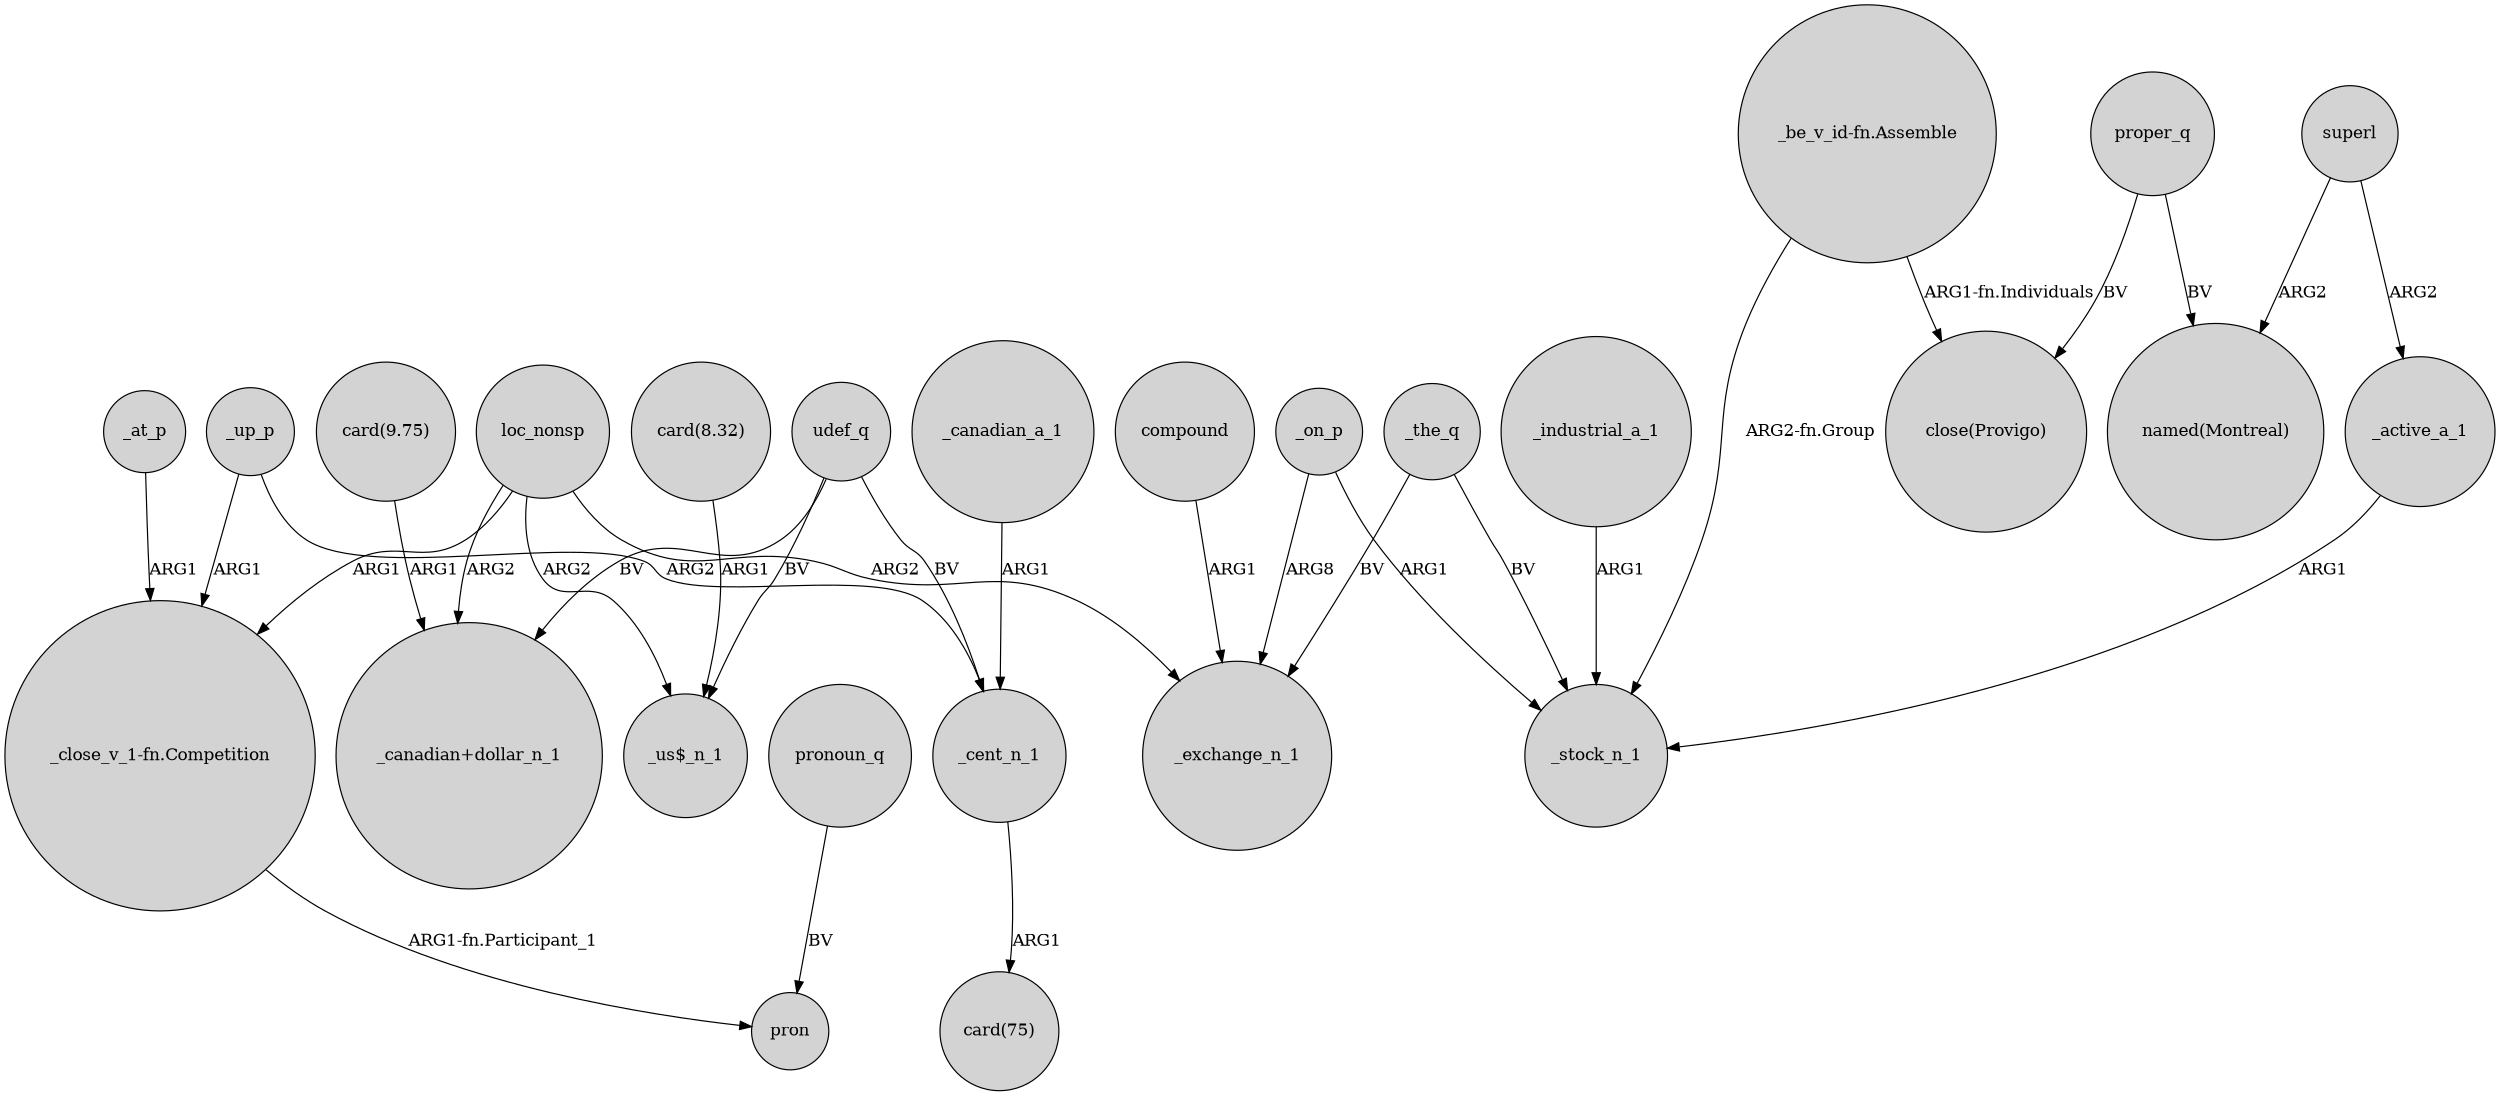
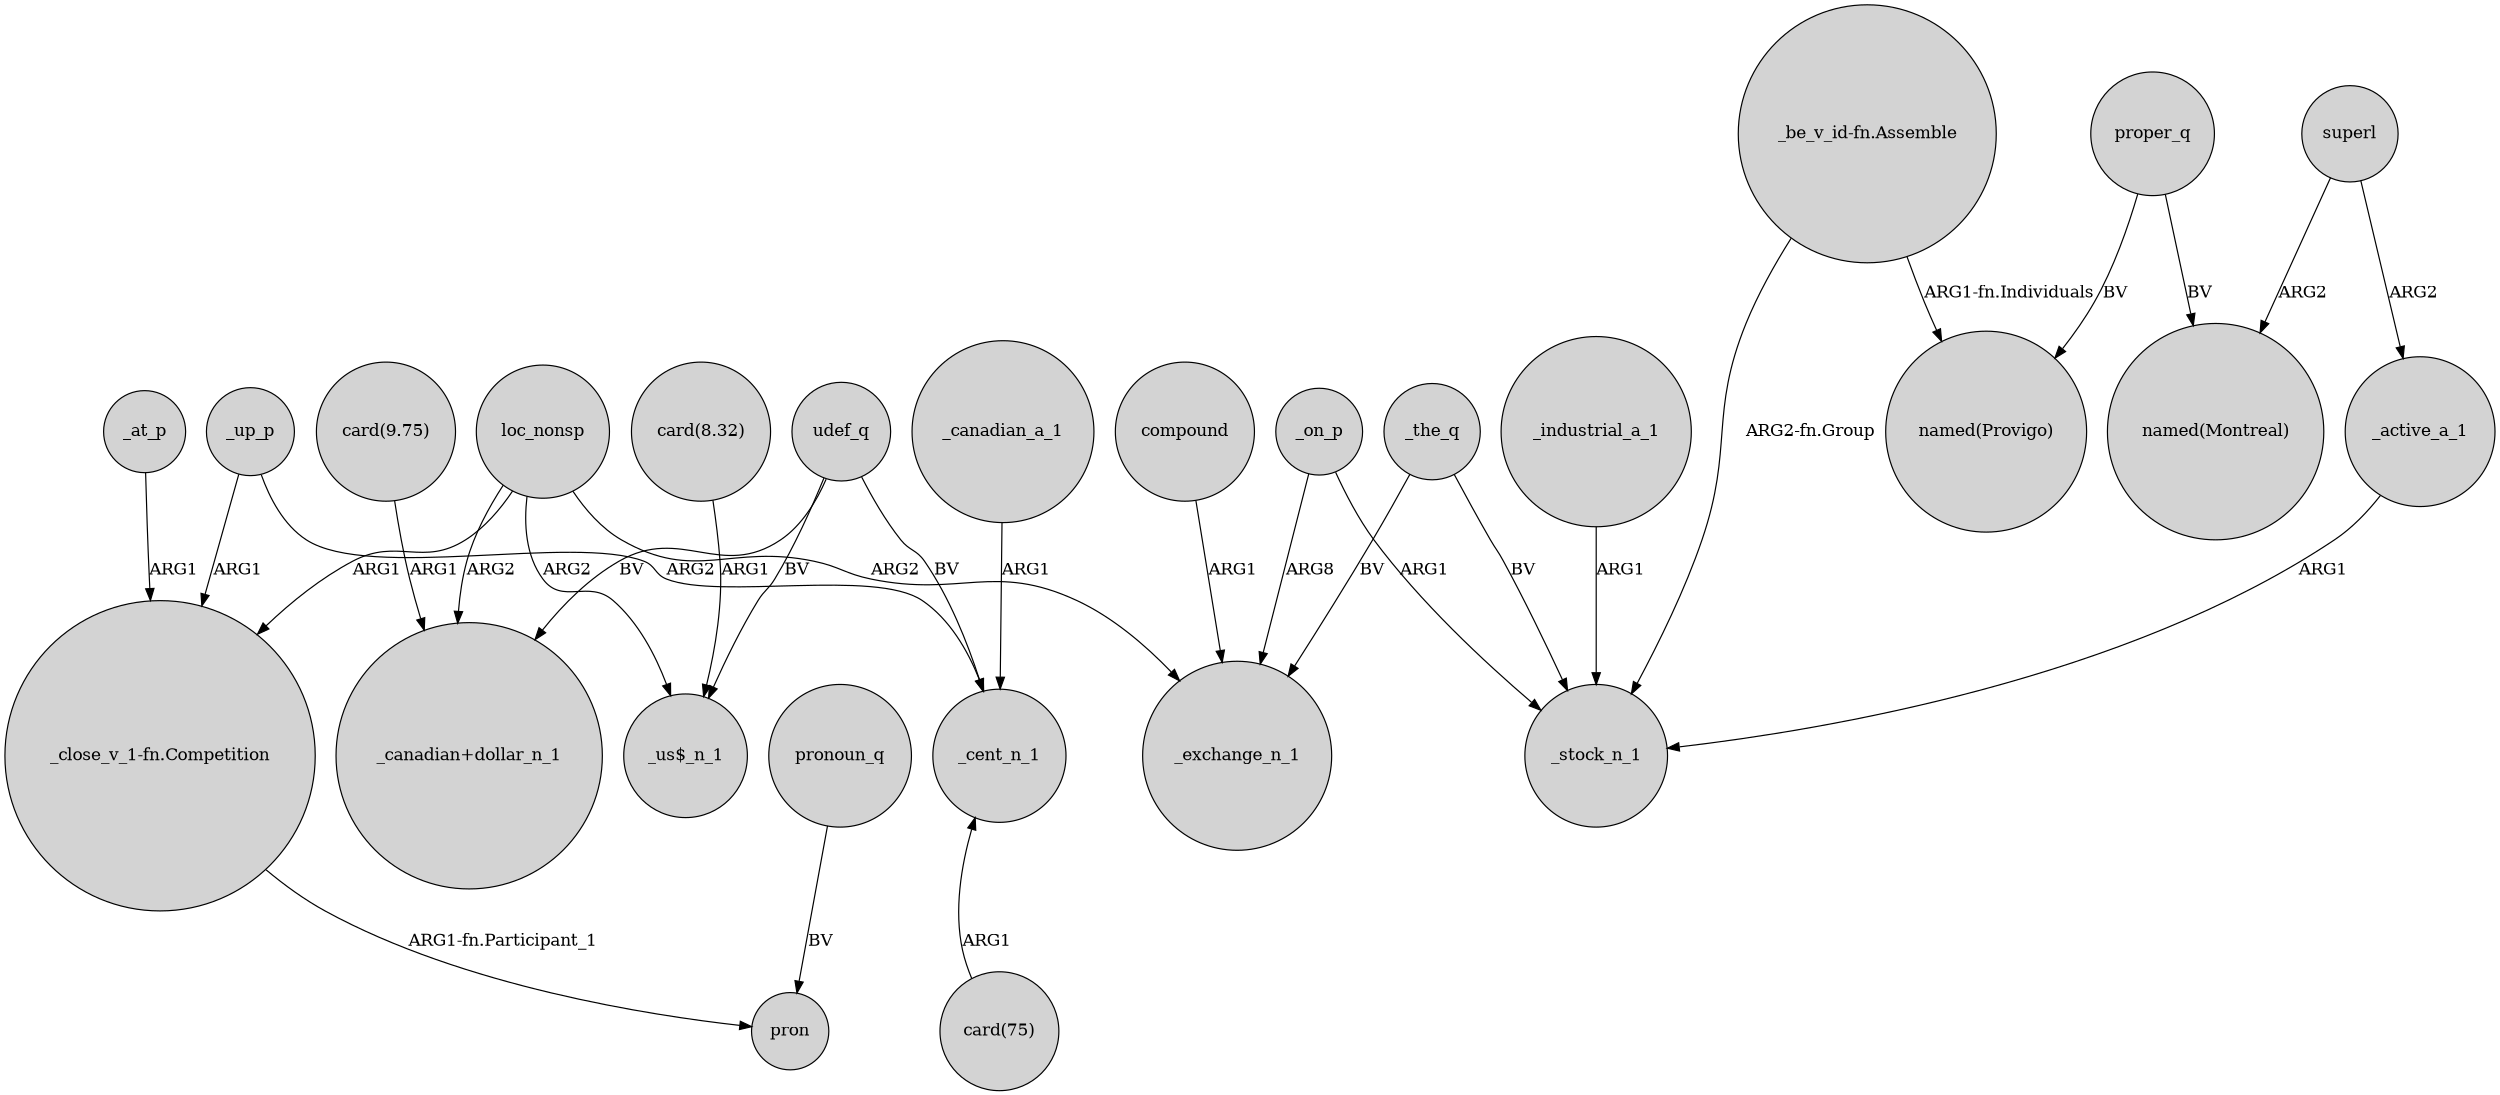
  digraph {
    node [shape=circle style=filled]
    compound
    _exchange_n_1
    _at_p
    "_close_v_1-fn.Competition"
    pron
    "card(9.75)"
    "_canadian+dollar_n_1"
    loc_nonsp
    "_us$_n_1"
    _industrial_a_1
    _stock_n_1
    _up_p
    _cent_n_1
    "card(8.32)"
    _on_p
    udef_q
    proper_q
    "named(Montreal)"
-   "named(Provigo)" [label="close(Provigo)"]
+   "named(Provigo)"
    "_be_v_id-fn.Assemble"
    pronoun_q
    _the_q
    superl
    _active_a_1
    "card(75)"
    _canadian_a_1
    compound -> _exchange_n_1 [label=ARG1]
    _at_p -> "_close_v_1-fn.Competition" [label=ARG1]
    "_close_v_1-fn.Competition" -> pron [label="ARG1-fn.Participant_1"]
    "card(9.75)" -> "_canadian+dollar_n_1" [label=ARG1]
    loc_nonsp -> _exchange_n_1 [label=ARG2]
    loc_nonsp -> "_close_v_1-fn.Competition" [label=ARG1]
    loc_nonsp -> "_canadian+dollar_n_1" [label=ARG2]
    loc_nonsp -> "_us$_n_1" [label=ARG2]
    _industrial_a_1 -> _stock_n_1 [label=ARG1]
    _up_p -> "_close_v_1-fn.Competition" [label=ARG1]
    _up_p -> _cent_n_1 [label=ARG2]
    "card(8.32)" -> "_us$_n_1" [label=ARG1]
    _on_p -> _exchange_n_1 [label=ARG8]
    _on_p -> _stock_n_1 [label=ARG1]
    udef_q -> "_canadian+dollar_n_1" [label=BV]
    udef_q -> "_us$_n_1" [label=BV]
    udef_q -> _cent_n_1 [label=BV]
    proper_q -> "named(Montreal)" [label=BV]
    proper_q -> "named(Provigo)" [label=BV]
    "_be_v_id-fn.Assemble" -> _stock_n_1 [label="ARG2-fn.Group"]
    "_be_v_id-fn.Assemble" -> "named(Provigo)" [label="ARG1-fn.Individuals"]
    pronoun_q -> pron [label=BV]
    _the_q -> _exchange_n_1 [label=BV]
    _the_q -> _stock_n_1 [label=BV]
    superl -> "named(Montreal)" [label=ARG2]
    superl -> _active_a_1 [label=ARG2]
    _active_a_1 -> _stock_n_1 [label=ARG1]
-   _cent_n_1 -> "card(75)" [label=ARG1]
+   "card(75)" -> _cent_n_1 [label=ARG1]
    _canadian_a_1 -> _cent_n_1 [label=ARG1]
  }
